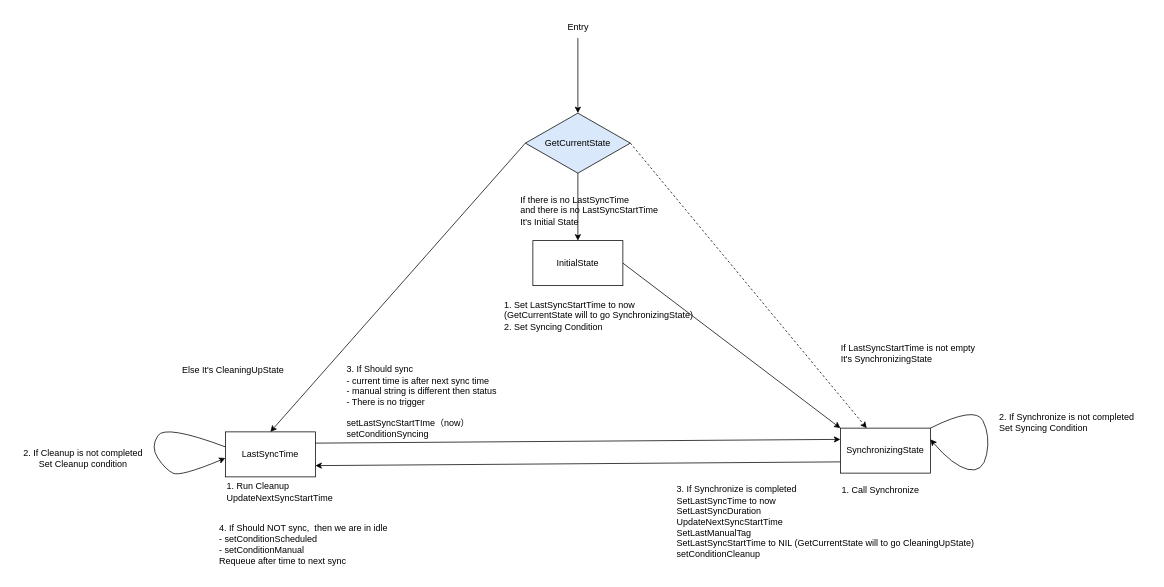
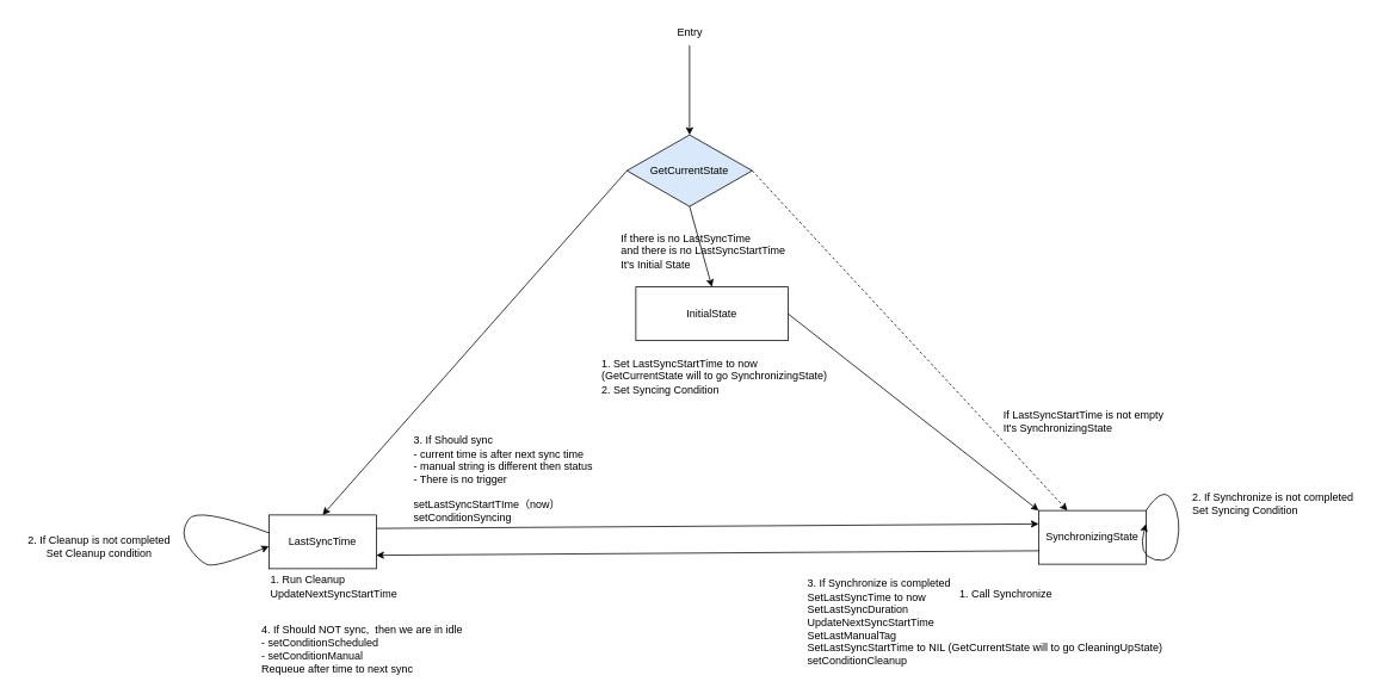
  <mxCell id="0" />
  <mxCell id="1" parent="0" />
  <mxCell id="2" value="" style="endArrow=classic;html=1;rounded=0;" edge="1" parent="1" target="3"><mxGeometry width="50" height="50" relative="1" as="geometry"><mxPoint x="770" y="50" as="sourcePoint" /><mxPoint x="740" y="120" as="targetPoint" /></mxGeometry></mxCell>
  <mxCell id="3" value="GetCurrentState" style="rhombus;whiteSpace=wrap;html=1;fillColor=#dae8fc;" vertex="1" parent="1"><mxGeometry x="700" y="150" width="140" height="80" as="geometry" /></mxCell>
- <mxCell id="4" value="InitialState" style="rounded=0;whiteSpace=wrap;html=1;" vertex="1" parent="1"><mxGeometry x="710" y="320" width="120" height="60" as="geometry" /></mxCell>
- <mxCell id="5" value="&lt;span style=&quot;text-align: start; text-wrap: nowrap;&quot;&gt;SynchronizingState&lt;/span&gt;" style="rounded=0;whiteSpace=wrap;html=1;" vertex="1" parent="1"><mxGeometry x="1120" y="570" width="120" height="60" as="geometry" /></mxCell>
+ <mxCell id="4" value="InitialState" style="rounded=0;whiteSpace=wrap;html=1;" vertex="1" parent="1"><mxGeometry x="710" y="320" width="170" height="60" as="geometry" /></mxCell>
+ <mxCell id="5" value="&lt;span style=&quot;text-align: start; text-wrap: nowrap;&quot;&gt;SynchronizingState&lt;/span&gt;" style="rounded=0;whiteSpace=wrap;html=1;" vertex="1" parent="1"><mxGeometry x="1160" y="570" width="120" height="60" as="geometry" /></mxCell>
  <mxCell id="6" value="&lt;span style=&quot;text-align: start; text-wrap: nowrap;&quot;&gt;LastSyncTime&lt;/span&gt;" style="rounded=0;whiteSpace=wrap;html=1;" vertex="1" parent="1"><mxGeometry x="300" y="575" width="120" height="60" as="geometry" /></mxCell>
  <mxCell id="7" value="&lt;div style=&quot;text-align: left;&quot;&gt;&lt;span style=&quot;background-color: initial;&quot;&gt;If there is no LastSyncTime&lt;/span&gt;&lt;/div&gt;and there is no LastSyncStartTime&lt;div style=&quot;text-align: start;&quot;&gt;It's Initial State&lt;br&gt;&lt;/div&gt;" style="text;html=1;align=center;verticalAlign=middle;resizable=0;points=[];autosize=1;strokeColor=none;fillColor=none;" vertex="1" parent="1"><mxGeometry x="680" y="250" width="210" height="60" as="geometry" /></mxCell>
  <mxCell id="8" value="" style="endArrow=classic;html=1;rounded=0;entryX=0.5;entryY=0;entryDx=0;entryDy=0;exitX=0.5;exitY=1;exitDx=0;exitDy=0;" edge="1" parent="1" source="3" target="4"><mxGeometry width="50" height="50" relative="1" as="geometry"><mxPoint x="690" y="290" as="sourcePoint" /><mxPoint x="740" y="240" as="targetPoint" /></mxGeometry></mxCell>
  <mxCell id="9" value="" style="endArrow=classic;html=1;rounded=0;exitX=1;exitY=0.5;exitDx=0;exitDy=0;dashed=1;" edge="1" parent="1" source="3" target="5"><mxGeometry width="50" height="50" relative="1" as="geometry"><mxPoint x="690" y="290" as="sourcePoint" /><mxPoint x="740" y="240" as="targetPoint" /></mxGeometry></mxCell>
  <mxCell id="10" value="&lt;div style=&quot;text-align: start;&quot;&gt;If LastSyncStartTime is not empty&lt;br&gt;It's SynchronizingState&lt;/div&gt;" style="text;html=1;align=center;verticalAlign=middle;resizable=0;points=[];autosize=1;strokeColor=none;fillColor=none;" vertex="1" parent="1"><mxGeometry x="1110" y="450" width="200" height="40" as="geometry" /></mxCell>
- <mxCell id="11" value="&lt;div style=&quot;text-align: start;&quot;&gt;&lt;br&gt;Else It's CleaningUpState&lt;/div&gt;" style="text;html=1;align=center;verticalAlign=middle;resizable=0;points=[];autosize=1;strokeColor=none;fillColor=none;" vertex="1" parent="1"><mxGeometry x="230" y="465" width="160" height="40" as="geometry" /></mxCell>
  <mxCell id="12" value="" style="endArrow=classic;html=1;rounded=0;exitX=0;exitY=0.5;exitDx=0;exitDy=0;entryX=0.5;entryY=0;entryDx=0;entryDy=0;" edge="1" parent="1" source="3" target="6"><mxGeometry width="50" height="50" relative="1" as="geometry"><mxPoint x="850" y="200" as="sourcePoint" /><mxPoint x="1090" y="560" as="targetPoint" /></mxGeometry></mxCell>
  <mxCell id="13" value="" style="endArrow=classic;html=1;rounded=0;exitX=1;exitY=0.5;exitDx=0;exitDy=0;entryX=0;entryY=0;entryDx=0;entryDy=0;" edge="1" parent="1" source="4" target="5"><mxGeometry width="50" height="50" relative="1" as="geometry"><mxPoint x="970" y="480" as="sourcePoint" /><mxPoint x="940" y="460" as="targetPoint" /></mxGeometry></mxCell>
  <mxCell id="14" value="1. Set LastSyncStartTime to now&lt;div&gt;(GetCurrentState will to go SynchronizingState)&lt;br&gt;2. Set Syncing Condition&lt;/div&gt;" style="text;html=1;align=left;verticalAlign=middle;resizable=0;points=[];autosize=1;strokeColor=none;fillColor=none;" vertex="1" parent="1"><mxGeometry x="670" y="390" width="280" height="60" as="geometry" /></mxCell>
- <mxCell id="15" value="1. Call Synchronize&lt;div&gt;&lt;br&gt;&lt;/div&gt;" style="text;html=1;align=left;verticalAlign=middle;resizable=0;points=[];autosize=1;strokeColor=none;fillColor=none;" vertex="1" parent="1"><mxGeometry x="1120" y="640" width="130" height="40" as="geometry" /></mxCell>
+ <mxCell id="15" value="1. Call Synchronize&lt;div&gt;&lt;br&gt;&lt;/div&gt;" style="text;html=1;align=left;verticalAlign=middle;resizable=0;points=[];autosize=1;strokeColor=none;fillColor=none;" vertex="1" parent="1"><mxGeometry x="1070" y="650" width="130" height="40" as="geometry" /></mxCell>
  <mxCell id="16" value="" style="endArrow=classic;html=1;rounded=0;exitX=1;exitY=0;exitDx=0;exitDy=0;startArrow=none;startFill=0;curved=1;entryX=1;entryY=0.25;entryDx=0;entryDy=0;" edge="1" parent="1" source="5" target="5"><mxGeometry width="50" height="50" relative="1" as="geometry"><mxPoint x="1270" y="570" as="sourcePoint" /><mxPoint x="1270" y="650" as="targetPoint" /><Array as="points"><mxPoint x="1300" y="540" /><mxPoint x="1320" y="580" /><mxPoint x="1310" y="630" /><mxPoint x="1270" y="620" /></Array></mxGeometry></mxCell>
  <mxCell id="17" value="2. If Synchronize is not completed&lt;br&gt;Set Syncing Condition&lt;br&gt;&lt;div&gt;&lt;br&gt;&lt;/div&gt;" style="text;html=1;align=left;verticalAlign=middle;resizable=0;points=[];autosize=1;strokeColor=none;fillColor=none;" vertex="1" parent="1"><mxGeometry x="1330" y="540" width="200" height="60" as="geometry" /></mxCell>
  <mxCell id="18" value="3. If Synchronize is completed&lt;div&gt;SetLastSyncTime to now&lt;br&gt;&lt;div&gt;SetLastSyncDuration&lt;/div&gt;&lt;div&gt;UpdateNextSyncStartTime&lt;br&gt;&lt;div&gt;SetLastManualTag&lt;br&gt;SetLastSyncStartTime to NIL (GetCurrentState will to go CleaningUpState)&lt;br&gt;setConditionCleanup&lt;br&gt;&lt;/div&gt;&lt;/div&gt;&lt;/div&gt;" style="text;html=1;align=left;verticalAlign=middle;resizable=0;points=[];autosize=1;strokeColor=none;fillColor=none;" vertex="1" parent="1"><mxGeometry x="900" y="640" width="420" height="110" as="geometry" /></mxCell>
  <mxCell id="19" value="" style="endArrow=classic;html=1;rounded=0;entryX=1;entryY=0.75;entryDx=0;entryDy=0;exitX=0;exitY=0.75;exitDx=0;exitDy=0;" edge="1" parent="1" source="5" target="6"><mxGeometry width="50" height="50" relative="1" as="geometry"><mxPoint x="1230" y="680" as="sourcePoint" /><mxPoint x="1050" y="590" as="targetPoint" /></mxGeometry></mxCell>
  <mxCell id="20" value="1. Run Cleanup&lt;br&gt;UpdateNextSyncStartTime" style="text;html=1;align=left;verticalAlign=middle;resizable=0;points=[];autosize=1;strokeColor=none;fillColor=none;" vertex="1" parent="1"><mxGeometry x="300" y="635" width="170" height="40" as="geometry" /></mxCell>
  <mxCell id="21" value="" style="endArrow=classic;html=1;rounded=0;exitX=1;exitY=0;exitDx=0;exitDy=0;startArrow=none;startFill=0;curved=1;entryX=1;entryY=0.25;entryDx=0;entryDy=0;" edge="1" parent="1"><mxGeometry width="50" height="50" relative="1" as="geometry"><mxPoint x="300" y="595" as="sourcePoint" /><mxPoint x="300" y="610" as="targetPoint" /><Array as="points"><mxPoint x="220" y="565" /><mxPoint x="200" y="595" /><mxPoint x="220" y="625" /><mxPoint x="240" y="635" /></Array></mxGeometry></mxCell>
  <mxCell id="22" value="2.&amp;nbsp;&lt;span style=&quot;text-align: left;&quot;&gt;If Cleanup is not completed&lt;br&gt;Set Cleanup condition&lt;/span&gt;" style="text;html=1;align=center;verticalAlign=middle;resizable=0;points=[];autosize=1;strokeColor=none;fillColor=none;" vertex="1" parent="1"><mxGeometry x="20" y="590" width="180" height="40" as="geometry" /></mxCell>
  <mxCell id="23" value="3. If Should sync&lt;div&gt;- current time is after next sync time&lt;/div&gt;&lt;div&gt;- manual string is different then status&lt;/div&gt;&lt;div&gt;- There is no trigger&lt;br&gt;&lt;br&gt;setLastSyncStartTIme（now）&lt;/div&gt;&lt;div&gt;setConditionSyncing&lt;br&gt;&lt;/div&gt;" style="text;html=1;align=left;verticalAlign=middle;resizable=0;points=[];autosize=1;strokeColor=none;fillColor=none;" vertex="1" parent="1"><mxGeometry x="460" y="480" width="220" height="110" as="geometry" /></mxCell>
  <mxCell id="24" value="" style="endArrow=classic;html=1;rounded=0;entryX=0;entryY=0.25;entryDx=0;entryDy=0;exitX=1;exitY=0.25;exitDx=0;exitDy=0;" edge="1" parent="1" source="6" target="5"><mxGeometry width="50" height="50" relative="1" as="geometry"><mxPoint x="1250" y="705" as="sourcePoint" /><mxPoint x="350" y="700" as="targetPoint" /></mxGeometry></mxCell>
  <mxCell id="25" value="4. If Should NOT sync,&amp;nbsp; then we are in idle&lt;div&gt;-&amp;nbsp;&lt;span style=&quot;background-color: initial;&quot;&gt;setConditionScheduled&lt;br&gt;&lt;/span&gt;&lt;span style=&quot;background-color: initial;&quot;&gt;-&amp;nbsp;&lt;/span&gt;&lt;span style=&quot;background-color: initial;&quot;&gt;setConditionManual&lt;/span&gt;&lt;/div&gt;&lt;div&gt;Requeue after time to next sync&lt;/div&gt;" style="text;html=1;align=left;verticalAlign=middle;resizable=0;points=[];autosize=1;strokeColor=none;fillColor=none;" vertex="1" parent="1"><mxGeometry y="690" width="250" height="70" as="geometry" x="290" /></mxCell>
  <mxCell id="26" value="Entry" style="text;html=1;align=center;verticalAlign=middle;resizable=0;points=[];autosize=1;strokeColor=none;fillColor=none;" vertex="1" parent="1"><mxGeometry x="745" y="20" width="50" height="30" as="geometry" /></mxCell>
